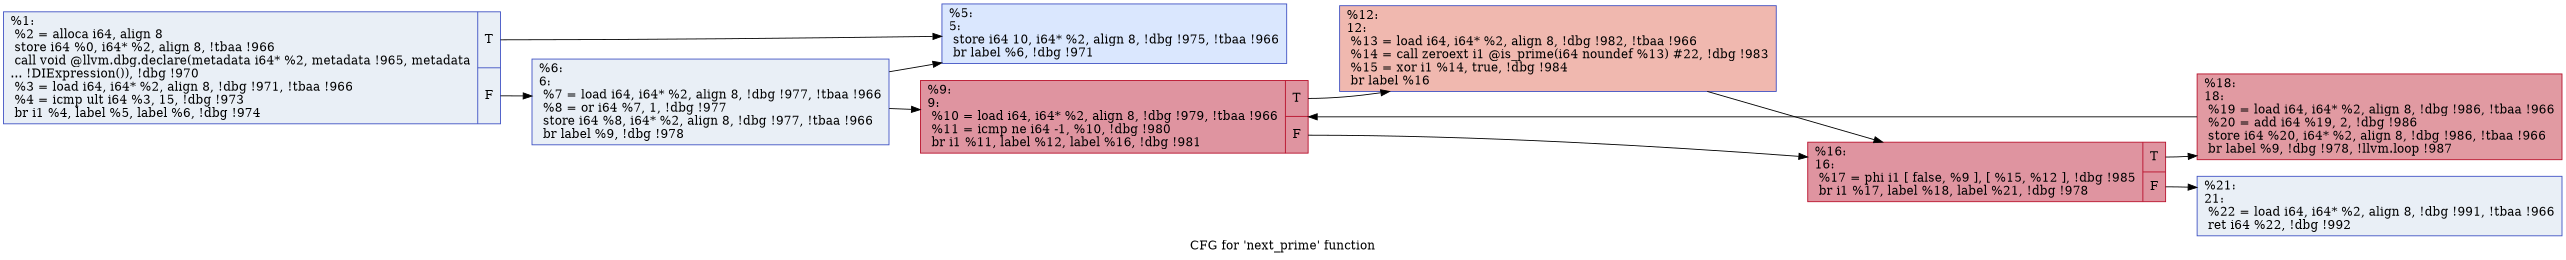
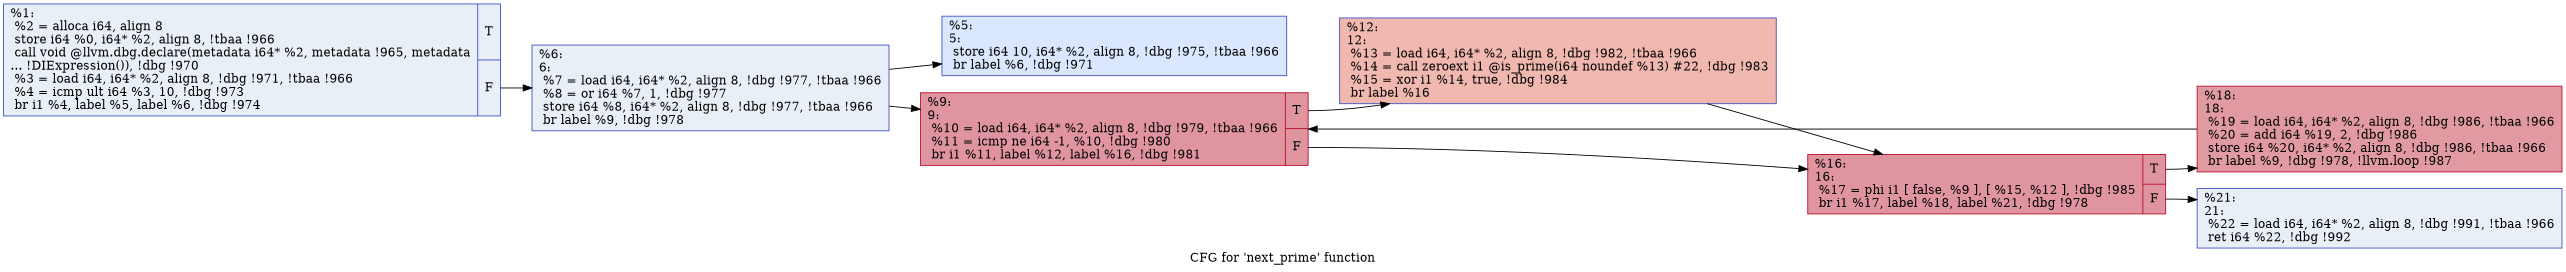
  digraph {
    label="CFG for 'next_prime' function"
    rankdir=LR
    node [color="#3d50c3ff" fillcolor="#cedaeb70" shape=record style=filled]
-   n1 [label="{%1:\l  %2 = alloca i64, align 8\l  store i64 %0, i64* %2, align 8, !tbaa !966\l  call void @llvm.dbg.declare(metadata i64* %2, metadata !965, metadata\l... !DIExpression()), !dbg !970\l  %3 = load i64, i64* %2, align 8, !dbg !971, !tbaa !966\l  %4 = icmp ult i64 %3, 15, !dbg !973\l  br i1 %4, label %5, label %6, !dbg !974\l|{<s0>T|<s1>F}}"]
+   n1 [label="{%1:\l  %2 = alloca i64, align 8\l  store i64 %0, i64* %2, align 8, !tbaa !966\l  call void @llvm.dbg.declare(metadata i64* %2, metadata !965, metadata\l... !DIExpression()), !dbg !970\l  %3 = load i64, i64* %2, align 8, !dbg !971, !tbaa !966\l  %4 = icmp ult i64 %3, 10, !dbg !973\l  br i1 %4, label %5, label %6, !dbg !974\l|{<s0>T|<s1>F}}"]
    n2 [fillcolor="#abc8fd70" label="{%5:\l5:                                                \l  store i64 10, i64* %2, align 8, !dbg !975, !tbaa !966\l  br label %6, !dbg !971\l}"]
    n3 [label="{%6:\l6:                                                \l  %7 = load i64, i64* %2, align 8, !dbg !977, !tbaa !966\l  %8 = or i64 %7, 1, !dbg !977\l  store i64 %8, i64* %2, align 8, !dbg !977, !tbaa !966\l  br label %9, !dbg !978\l}"]
    n4 [color="#b70d28ff" fillcolor="#b70d2870" label="{%9:\l9:                                                \l  %10 = load i64, i64* %2, align 8, !dbg !979, !tbaa !966\l  %11 = icmp ne i64 -1, %10, !dbg !980\l  br i1 %11, label %12, label %16, !dbg !981\l|{<s0>T|<s1>F}}"]
    n5 [fillcolor="#dc5d4a70" label="{%12:\l12:                                               \l  %13 = load i64, i64* %2, align 8, !dbg !982, !tbaa !966\l  %14 = call zeroext i1 @is_prime(i64 noundef %13) #22, !dbg !983\l  %15 = xor i1 %14, true, !dbg !984\l  br label %16\l}"]
    n6 [color="#b70d28ff" fillcolor="#b70d2870" label="{%16:\l16:                                               \l  %17 = phi i1 [ false, %9 ], [ %15, %12 ], !dbg !985\l  br i1 %17, label %18, label %21, !dbg !978\l|{<s0>T|<s1>F}}"]
    n7 [color="#b70d28ff" fillcolor="#bb1b2c70" label="{%18:\l18:                                               \l  %19 = load i64, i64* %2, align 8, !dbg !986, !tbaa !966\l  %20 = add i64 %19, 2, !dbg !986\l  store i64 %20, i64* %2, align 8, !dbg !986, !tbaa !966\l  br label %9, !dbg !978, !llvm.loop !987\l}"]
    n8 [label="{%21:\l21:                                               \l  %22 = load i64, i64* %2, align 8, !dbg !991, !tbaa !966\l  ret i64 %22, !dbg !992\l}"]
-   n1 -> n2 [tailport=s0]
    n1 -> n3 [tailport=s1]
    n3 -> n2
    n3 -> n4
    n4 -> n5 [tailport=s0]
    n4 -> n6 [tailport=s1]
    n5 -> n6
    n6 -> n7 [tailport=s0]
    n6 -> n8 [tailport=s1]
    n7 -> n4
  }
